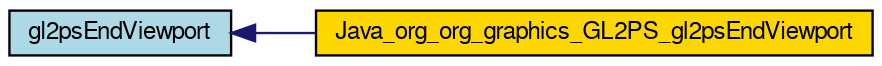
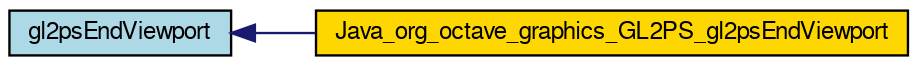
  digraph {
    rankdir=LR
    node [color=black fontname=FreeSans fontsize=10 shape=record style=filled]
    n1 [fillcolor=lightblue fontcolor=black height=0.2 label=gl2psEndViewport width=0.4]
-   n2 [fillcolor=gold height=0.2 label=Java_org_org_graphics_GL2PS_gl2psEndViewport width=0.4]
+   n2 [fillcolor=gold height=0.2 label=Java_org_octave_graphics_GL2PS_gl2psEndViewport width=0.4]
    n1 -> n2 [color=midnightblue dir=back fontname=FreeSans fontsize=10 labelfontname=FreeSans labelfontsize=10 style=solid]
  }
